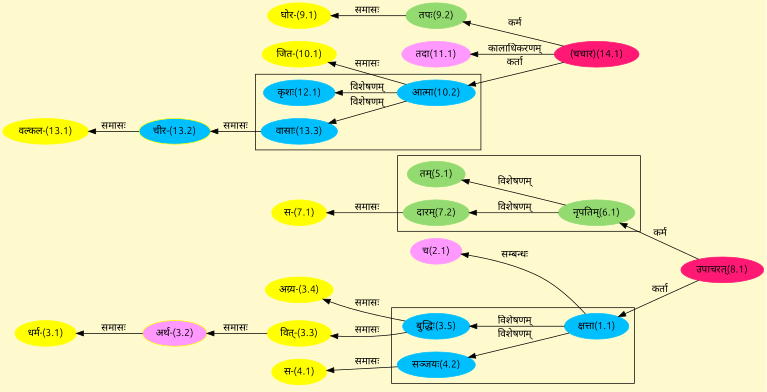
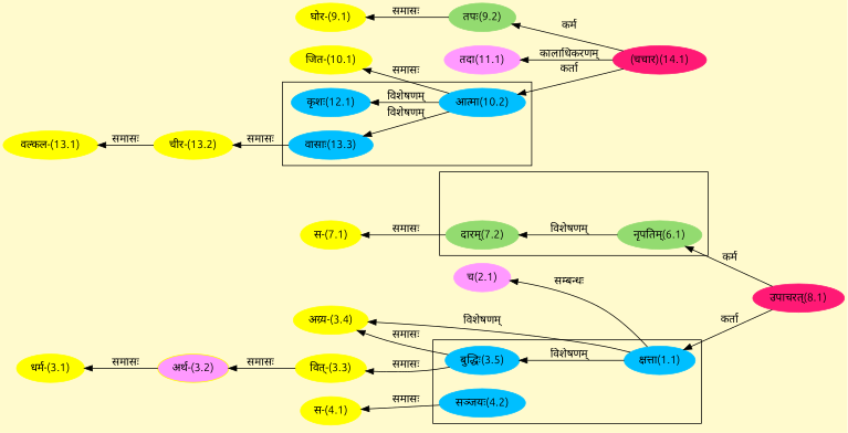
  digraph {
    bgcolor=lemonchiffon1
    compound=true
    fontname=Ubuntu
    rankdir=LR
    node [color="#FFFF00" fontname=Ubuntu style=filled]
    edge [dir=back fontname=Ubuntu]
    n1 [color="#00BFFF" label="बुद्धिः(3.5)"]
    n2 [color="#00BFFF" label="क्षत्ता(1.1)"]
    n3 [color="#00BFFF" label="सञ्जयः(4.2)"]
-   n4 [color="#93DB70" label="तम्(5.1)"]
    n5 [color="#93DB70" label="नृपतिम्(6.1)"]
    n6 [color="#93DB70" label="दारम्(7.2)"]
    n7 [color="#00BFFF" label="कृशः(12.1)"]
    n8 [color="#00BFFF" label="आत्मा(10.2)"]
    n9 [color="#00BFFF" label="वासाः(13.3)"]
    n10 [color="#FF1975" label="उपाचरत्(8.1)"]
    n11 [color="#FF1975" label="(चचार)(14.1)"]
    n12 [color="#FF99FF" label="च(2.1)"]
    n13 [label="धर्म-(3.1)"]
    n14 [fillcolor="#FF99FF" label="अर्थ-(3.2)"]
    n15 [label="वित्-(3.3)"]
    n16 [label="अग्र्य-(3.4)"]
    n17 [label="स-(4.1)"]
    n18 [label="स-(7.1)"]
    n19 [label="घोर-(9.1)"]
    n20 [color="#93DB70" label="तपः(9.2)"]
    n21 [label="जित-(10.1)"]
    n22 [color="#FF99FF" label="तदा(11.1)"]
    n23 [label="वल्कल-(13.1)"]
-   n24 [label="चीर-(13.2)" fillcolor="#00BFFF"]
+   n24 [label="चीर-(13.2)"]
    subgraph cluster_1 {
      n1
      n2
      n3
    }
    subgraph cluster_2 {
-     n4
      n5
      n6
    }
    subgraph cluster_3 {
      n7
      n8
      n9
    }
    n1 -> n2 [label="विशेषणम्"]
    n2 -> n10 [label="कर्ता"]
-   n3 -> n2 [label="विशेषणम्"]
-   n4 -> n5 [label="विशेषणम्"]
+   n16 -> n2 [label="विशेषणम्"]
    n5 -> n10 [label="कर्म"]
    n6 -> n5 [label="विशेषणम्"]
    n7 -> n8 [label="विशेषणम्"]
    n8 -> n11 [label="कर्ता"]
    n9 -> n8 [label="विशेषणम्"]
    n12 -> n2 [label="सम्बन्धः"]
    n13 -> n14 [label="समासः"]
    n14 -> n15 [label="समासः"]
    n15 -> n1 [label="समासः"]
    n16 -> n1 [label="समासः"]
    n17 -> n3 [label="समासः"]
    n18 -> n6 [label="समासः"]
    n19 -> n20 [label="समासः"]
    n20 -> n11 [label="कर्म"]
    n21 -> n8 [label="समासः"]
    n22 -> n11 [label="कालाधिकरणम्"]
    n23 -> n24 [label="समासः"]
    n24 -> n9 [label="समासः"]
  }
